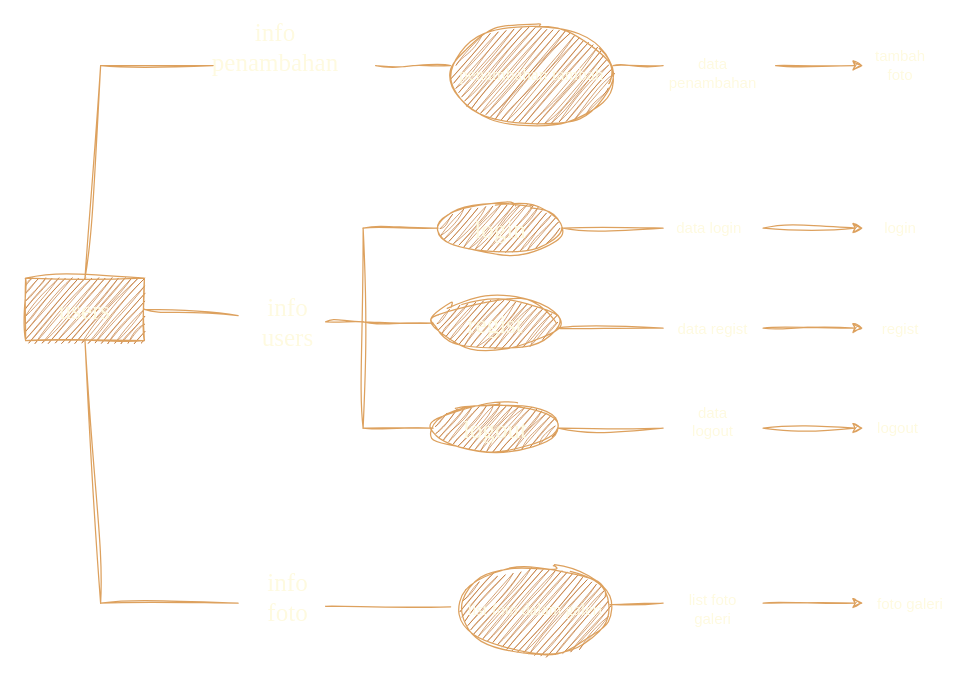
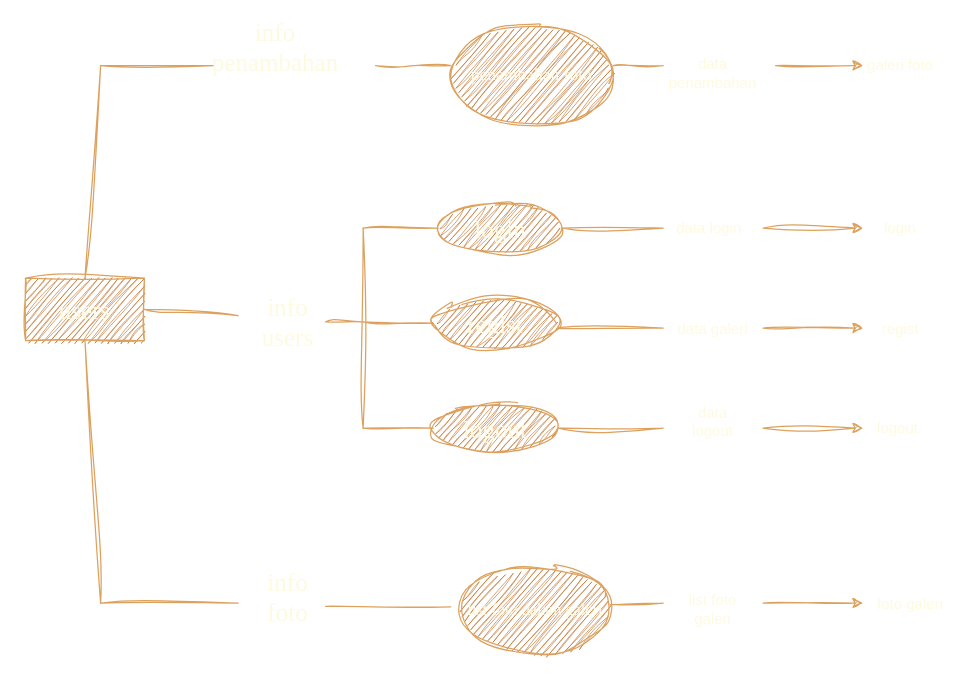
  <mxCell id="0" />
  <mxCell id="1" parent="0" />
  <mxCell id="2" value="users" style="rounded=0;whiteSpace=wrap;html=1;hachureGap=4;fontFamily=Architects Daughter;fontSource=https%3A%2F%2Ffonts.googleapis.com%2Fcss%3Ffamily%3DArchitects%2BDaughter;fontSize=20;sketch=1;curveFitting=1;jiggle=2;labelBackgroundColor=none;fillColor=#BC6C25;strokeColor=#DDA15E;fontColor=#FEFAE0;" vertex="1" parent="1"><mxGeometry x="20" y="222" width="95" height="50" as="geometry" /></mxCell>
  <mxCell id="3" value="info users" style="text;html=1;strokeColor=none;fillColor=none;align=center;verticalAlign=middle;whiteSpace=wrap;rounded=0;fontSize=20;fontFamily=Architects Daughter;sketch=1;curveFitting=1;jiggle=2;labelBackgroundColor=none;fontColor=#FEFAE0;" vertex="1" parent="1"><mxGeometry x="200" y="242" width="60" height="30" as="geometry" /></mxCell>
  <mxCell id="4" value="info penambahan" style="text;html=1;strokeColor=none;fillColor=none;align=center;verticalAlign=middle;whiteSpace=wrap;rounded=0;fontSize=20;fontFamily=Architects Daughter;sketch=1;curveFitting=1;jiggle=2;labelBackgroundColor=none;fontColor=#FEFAE0;" vertex="1" parent="1"><mxGeometry x="190" y="22" width="60" height="30" as="geometry" /></mxCell>
  <mxCell id="5" value="info foto" style="text;html=1;strokeColor=none;fillColor=none;align=center;verticalAlign=middle;whiteSpace=wrap;rounded=0;fontSize=20;fontFamily=Architects Daughter;sketch=1;curveFitting=1;jiggle=2;labelBackgroundColor=none;fontColor=#FEFAE0;" vertex="1" parent="1"><mxGeometry x="200" y="462" width="60" height="30" as="geometry" /></mxCell>
- <mxCell id="6" value="penambahan tambah" style="ellipse;whiteSpace=wrap;html=1;hachureGap=4;fontFamily=Architects Daughter;fontSource=https%3A%2F%2Ffonts.googleapis.com%2Fcss%3Ffamily%3DArchitects%2BDaughter;fontSize=14;sketch=1;curveFitting=1;jiggle=2;labelBackgroundColor=none;fillColor=#BC6C25;strokeColor=#DDA15E;fontColor=#FEFAE0;" vertex="1" parent="1"><mxGeometry x="360" y="20" width="130" height="80" as="geometry" /></mxCell>
+ <mxCell id="6" value="penambahan foto" style="ellipse;whiteSpace=wrap;html=1;hachureGap=4;fontFamily=Architects Daughter;fontSource=https%3A%2F%2Ffonts.googleapis.com%2Fcss%3Ffamily%3DArchitects%2BDaughter;fontSize=14;sketch=1;curveFitting=1;jiggle=2;labelBackgroundColor=none;fillColor=#BC6C25;strokeColor=#DDA15E;fontColor=#FEFAE0;" vertex="1" parent="1"><mxGeometry x="360" y="20" width="130" height="80" as="geometry" /></mxCell>
  <mxCell id="7" value="list foto dalam galeri" style="ellipse;whiteSpace=wrap;html=1;hachureGap=4;fontFamily=Architects Daughter;fontSource=https%3A%2F%2Ffonts.googleapis.com%2Fcss%3Ffamily%3DArchitects%2BDaughter;fontSize=13;sketch=1;curveFitting=1;jiggle=2;labelBackgroundColor=none;fillColor=#BC6C25;strokeColor=#DDA15E;fontColor=#FEFAE0;" vertex="1" parent="1"><mxGeometry x="368" y="452" width="120" height="70" as="geometry" /></mxCell>
  <mxCell id="8" value="login" style="ellipse;whiteSpace=wrap;html=1;hachureGap=4;fontFamily=Architects Daughter;fontSource=https%3A%2F%2Ffonts.googleapis.com%2Fcss%3Ffamily%3DArchitects%2BDaughter;fontSize=20;sketch=1;curveFitting=1;jiggle=2;labelBackgroundColor=none;fillColor=#BC6C25;strokeColor=#DDA15E;fontColor=#FEFAE0;" vertex="1" parent="1"><mxGeometry x="350" y="162" width="100" height="40" as="geometry" /></mxCell>
  <mxCell id="9" value="regist" style="ellipse;whiteSpace=wrap;html=1;hachureGap=4;fontFamily=Architects Daughter;fontSource=https%3A%2F%2Ffonts.googleapis.com%2Fcss%3Ffamily%3DArchitects%2BDaughter;fontSize=20;sketch=1;curveFitting=1;jiggle=2;labelBackgroundColor=none;fillColor=#BC6C25;strokeColor=#DDA15E;fontColor=#FEFAE0;" vertex="1" parent="1"><mxGeometry x="346" y="238" width="100" height="40" as="geometry" /></mxCell>
  <mxCell id="10" value="logout" style="ellipse;whiteSpace=wrap;html=1;hachureGap=4;fontFamily=Architects Daughter;fontSource=https%3A%2F%2Ffonts.googleapis.com%2Fcss%3Ffamily%3DArchitects%2BDaughter;fontSize=20;sketch=1;curveFitting=1;jiggle=2;labelBackgroundColor=none;fillColor=#BC6C25;strokeColor=#DDA15E;fontColor=#FEFAE0;" vertex="1" parent="1"><mxGeometry x="346" y="322" width="100" height="40" as="geometry" /></mxCell>
  <mxCell id="11" value="" style="endArrow=none;html=1;rounded=0;exitX=0.5;exitY=0;exitDx=0;exitDy=0;sketch=1;curveFitting=1;jiggle=2;labelBackgroundColor=none;strokeColor=#DDA15E;fontColor=default;" edge="1" parent="1" source="2"><mxGeometry width="50" height="50" relative="1" as="geometry"><mxPoint x="420" y="242" as="sourcePoint" /><mxPoint x="80" y="52" as="targetPoint" /></mxGeometry></mxCell>
  <mxCell id="12" value="" style="endArrow=none;html=1;rounded=0;sketch=1;curveFitting=1;jiggle=2;labelBackgroundColor=none;strokeColor=#DDA15E;fontColor=default;" edge="1" parent="1"><mxGeometry width="50" height="50" relative="1" as="geometry"><mxPoint x="80" y="52" as="sourcePoint" /><mxPoint x="170" y="52" as="targetPoint" /></mxGeometry></mxCell>
  <mxCell id="13" value="" style="endArrow=none;html=1;rounded=0;entryX=0.5;entryY=1;entryDx=0;entryDy=0;sketch=1;curveFitting=1;jiggle=2;labelBackgroundColor=none;strokeColor=#DDA15E;fontColor=default;" edge="1" parent="1" target="2"><mxGeometry width="50" height="50" relative="1" as="geometry"><mxPoint x="80" y="482" as="sourcePoint" /><mxPoint x="310" y="332" as="targetPoint" /></mxGeometry></mxCell>
  <mxCell id="14" value="" style="endArrow=none;html=1;rounded=0;sketch=1;curveFitting=1;jiggle=2;labelBackgroundColor=none;strokeColor=#DDA15E;fontColor=default;" edge="1" parent="1"><mxGeometry width="50" height="50" relative="1" as="geometry"><mxPoint x="80" y="482" as="sourcePoint" /><mxPoint x="190" y="482" as="targetPoint" /></mxGeometry></mxCell>
  <mxCell id="15" value="" style="endArrow=none;html=1;rounded=0;exitX=1;exitY=0.5;exitDx=0;exitDy=0;sketch=1;curveFitting=1;jiggle=2;labelBackgroundColor=none;strokeColor=#DDA15E;fontColor=default;" edge="1" parent="1" source="2"><mxGeometry width="50" height="50" relative="1" as="geometry"><mxPoint x="260" y="452" as="sourcePoint" /><mxPoint x="190" y="252" as="targetPoint" /></mxGeometry></mxCell>
  <mxCell id="16" value="" style="endArrow=none;html=1;rounded=0;sketch=1;curveFitting=1;jiggle=2;labelBackgroundColor=none;strokeColor=#DDA15E;fontColor=default;" edge="1" parent="1"><mxGeometry width="50" height="50" relative="1" as="geometry"><mxPoint x="300" y="52" as="sourcePoint" /><mxPoint x="360" y="52" as="targetPoint" /><Array as="points"><mxPoint x="330" y="52" /></Array></mxGeometry></mxCell>
  <mxCell id="17" value="" style="endArrow=none;html=1;rounded=0;exitX=1;exitY=0.75;exitDx=0;exitDy=0;sketch=1;curveFitting=1;jiggle=2;labelBackgroundColor=none;strokeColor=#DDA15E;fontColor=default;" edge="1" parent="1" source="5"><mxGeometry width="50" height="50" relative="1" as="geometry"><mxPoint x="260" y="512" as="sourcePoint" /><mxPoint x="360" y="485" as="targetPoint" /></mxGeometry></mxCell>
  <mxCell id="18" value="" style="endArrow=none;html=1;rounded=0;exitX=1;exitY=0.5;exitDx=0;exitDy=0;sketch=1;curveFitting=1;jiggle=2;labelBackgroundColor=none;strokeColor=#DDA15E;fontColor=default;" edge="1" parent="1" source="3"><mxGeometry width="50" height="50" relative="1" as="geometry"><mxPoint x="260" y="312" as="sourcePoint" /><mxPoint x="290" y="257" as="targetPoint" /></mxGeometry></mxCell>
  <mxCell id="19" value="" style="endArrow=none;html=1;rounded=0;sketch=1;curveFitting=1;jiggle=2;labelBackgroundColor=none;strokeColor=#DDA15E;fontColor=default;" edge="1" parent="1"><mxGeometry width="50" height="50" relative="1" as="geometry"><mxPoint x="290" y="342" as="sourcePoint" /><mxPoint x="290" y="182" as="targetPoint" /></mxGeometry></mxCell>
  <mxCell id="20" value="" style="endArrow=none;html=1;rounded=0;entryX=0;entryY=0.5;entryDx=0;entryDy=0;sketch=1;curveFitting=1;jiggle=2;labelBackgroundColor=none;strokeColor=#DDA15E;fontColor=default;" edge="1" parent="1" target="8"><mxGeometry width="50" height="50" relative="1" as="geometry"><mxPoint x="290" y="182" as="sourcePoint" /><mxPoint x="310" y="262" as="targetPoint" /></mxGeometry></mxCell>
  <mxCell id="21" value="" style="endArrow=none;html=1;rounded=0;entryX=0;entryY=0.5;entryDx=0;entryDy=0;sketch=1;curveFitting=1;jiggle=2;labelBackgroundColor=none;strokeColor=#DDA15E;fontColor=default;" edge="1" parent="1" target="9"><mxGeometry width="50" height="50" relative="1" as="geometry"><mxPoint x="290" y="257" as="sourcePoint" /><mxPoint x="340" y="257" as="targetPoint" /></mxGeometry></mxCell>
  <mxCell id="22" value="" style="endArrow=none;html=1;rounded=0;entryX=0;entryY=0.5;entryDx=0;entryDy=0;sketch=1;curveFitting=1;jiggle=2;labelBackgroundColor=none;strokeColor=#DDA15E;fontColor=default;" edge="1" parent="1" target="10"><mxGeometry width="50" height="50" relative="1" as="geometry"><mxPoint x="290" y="342" as="sourcePoint" /><mxPoint x="330" y="262" as="targetPoint" /></mxGeometry></mxCell>
  <mxCell id="23" value="data penambahan" style="text;html=1;strokeColor=none;fillColor=none;align=center;verticalAlign=middle;whiteSpace=wrap;rounded=0;sketch=1;curveFitting=1;jiggle=2;labelBackgroundColor=none;fontColor=#FEFAE0;" vertex="1" parent="1"><mxGeometry x="540" y="43" width="60" height="30" as="geometry" /></mxCell>
  <mxCell id="24" value="data login" style="text;html=1;strokeColor=none;fillColor=none;align=center;verticalAlign=middle;whiteSpace=wrap;rounded=0;sketch=1;curveFitting=1;jiggle=2;labelBackgroundColor=none;fontColor=#FEFAE0;" vertex="1" parent="1"><mxGeometry x="537" y="167" width="60" height="30" as="geometry" /></mxCell>
- <mxCell id="25" value="data regist" style="text;html=1;strokeColor=none;fillColor=none;align=center;verticalAlign=middle;whiteSpace=wrap;rounded=0;sketch=1;curveFitting=1;jiggle=2;labelBackgroundColor=none;fontColor=#FEFAE0;" vertex="1" parent="1"><mxGeometry x="540" y="248" width="60" height="30" as="geometry" /></mxCell>
+ <mxCell id="25" value="data galeri" style="text;html=1;strokeColor=none;fillColor=none;align=center;verticalAlign=middle;whiteSpace=wrap;rounded=0;sketch=1;curveFitting=1;jiggle=2;labelBackgroundColor=none;fontColor=#FEFAE0;" vertex="1" parent="1"><mxGeometry x="540" y="248" width="60" height="30" as="geometry" /></mxCell>
  <mxCell id="26" value="data logout" style="text;html=1;strokeColor=none;fillColor=none;align=center;verticalAlign=middle;whiteSpace=wrap;rounded=0;sketch=1;curveFitting=1;jiggle=2;labelBackgroundColor=none;fontColor=#FEFAE0;" vertex="1" parent="1"><mxGeometry x="540" y="322" width="60" height="30" as="geometry" /></mxCell>
  <mxCell id="27" value="list foto galeri" style="text;html=1;strokeColor=none;fillColor=none;align=center;verticalAlign=middle;whiteSpace=wrap;rounded=0;sketch=1;curveFitting=1;jiggle=2;labelBackgroundColor=none;fontColor=#FEFAE0;" vertex="1" parent="1"><mxGeometry x="540" y="472" width="60" height="30" as="geometry" /></mxCell>
  <mxCell id="28" value="" style="endArrow=none;html=1;rounded=0;exitX=1;exitY=0.4;exitDx=0;exitDy=0;exitPerimeter=0;sketch=1;curveFitting=1;jiggle=2;labelBackgroundColor=none;strokeColor=#DDA15E;fontColor=default;" edge="1" parent="1" source="6"><mxGeometry width="50" height="50" relative="1" as="geometry"><mxPoint x="310" y="232" as="sourcePoint" /><mxPoint x="530" y="52" as="targetPoint" /></mxGeometry></mxCell>
  <mxCell id="29" value="" style="endArrow=none;html=1;rounded=0;exitX=1;exitY=0.5;exitDx=0;exitDy=0;sketch=1;curveFitting=1;jiggle=2;labelBackgroundColor=none;strokeColor=#DDA15E;fontColor=default;" edge="1" parent="1" source="8"><mxGeometry width="50" height="50" relative="1" as="geometry"><mxPoint x="320" y="232" as="sourcePoint" /><mxPoint x="530" y="182" as="targetPoint" /></mxGeometry></mxCell>
  <mxCell id="30" value="" style="endArrow=none;html=1;rounded=0;exitX=0.99;exitY=0.603;exitDx=0;exitDy=0;exitPerimeter=0;sketch=1;curveFitting=1;jiggle=2;labelBackgroundColor=none;strokeColor=#DDA15E;fontColor=default;" edge="1" parent="1" source="9"><mxGeometry width="50" height="50" relative="1" as="geometry"><mxPoint x="450" y="262" as="sourcePoint" /><mxPoint x="530" y="262" as="targetPoint" /></mxGeometry></mxCell>
  <mxCell id="31" value="" style="endArrow=none;html=1;rounded=0;exitX=1;exitY=0.5;exitDx=0;exitDy=0;sketch=1;curveFitting=1;jiggle=2;labelBackgroundColor=none;strokeColor=#DDA15E;fontColor=default;" edge="1" parent="1" source="10"><mxGeometry width="50" height="50" relative="1" as="geometry"><mxPoint x="290" y="242" as="sourcePoint" /><mxPoint x="530" y="342" as="targetPoint" /></mxGeometry></mxCell>
  <mxCell id="32" value="" style="endArrow=none;html=1;rounded=0;exitX=0.995;exitY=0.445;exitDx=0;exitDy=0;exitPerimeter=0;sketch=1;curveFitting=1;jiggle=2;labelBackgroundColor=none;strokeColor=#DDA15E;fontColor=default;" edge="1" parent="1" source="7"><mxGeometry width="50" height="50" relative="1" as="geometry"><mxPoint x="490" y="482" as="sourcePoint" /><mxPoint x="530" y="482" as="targetPoint" /></mxGeometry></mxCell>
  <mxCell id="33" value="" style="endArrow=classic;html=1;rounded=0;sketch=1;curveFitting=1;jiggle=2;labelBackgroundColor=none;strokeColor=#DDA15E;fontColor=default;" edge="1" parent="1"><mxGeometry width="50" height="50" relative="1" as="geometry"><mxPoint x="620" y="52" as="sourcePoint" /><mxPoint x="690" y="52" as="targetPoint" /></mxGeometry></mxCell>
  <mxCell id="34" value="" style="endArrow=classic;html=1;rounded=0;sketch=1;curveFitting=1;jiggle=2;labelBackgroundColor=none;strokeColor=#DDA15E;fontColor=default;" edge="1" parent="1"><mxGeometry width="50" height="50" relative="1" as="geometry"><mxPoint x="610" y="182" as="sourcePoint" /><mxPoint x="690" y="182" as="targetPoint" /></mxGeometry></mxCell>
  <mxCell id="35" value="" style="endArrow=classic;html=1;rounded=0;sketch=1;curveFitting=1;jiggle=2;labelBackgroundColor=none;strokeColor=#DDA15E;fontColor=default;" edge="1" parent="1"><mxGeometry width="50" height="50" relative="1" as="geometry"><mxPoint x="610" y="262" as="sourcePoint" /><mxPoint x="690" y="262" as="targetPoint" /></mxGeometry></mxCell>
  <mxCell id="36" value="" style="endArrow=classic;html=1;rounded=0;sketch=1;curveFitting=1;jiggle=2;labelBackgroundColor=none;strokeColor=#DDA15E;fontColor=default;" edge="1" parent="1"><mxGeometry width="50" height="50" relative="1" as="geometry"><mxPoint x="610" y="342" as="sourcePoint" /><mxPoint x="690" y="342" as="targetPoint" /></mxGeometry></mxCell>
  <mxCell id="37" value="" style="endArrow=classic;html=1;rounded=0;sketch=1;curveFitting=1;jiggle=2;labelBackgroundColor=none;strokeColor=#DDA15E;fontColor=default;" edge="1" parent="1"><mxGeometry width="50" height="50" relative="1" as="geometry"><mxPoint x="610" y="482" as="sourcePoint" /><mxPoint x="690" y="482" as="targetPoint" /></mxGeometry></mxCell>
- <mxCell id="38" value="tambah foto" style="text;html=1;strokeColor=none;fillColor=none;align=center;verticalAlign=middle;whiteSpace=wrap;rounded=0;sketch=1;curveFitting=1;jiggle=2;labelBackgroundColor=none;fontColor=#FEFAE0;" vertex="1" parent="1"><mxGeometry x="690" y="37" width="60" height="30" as="geometry" /></mxCell>
+ <mxCell id="38" value="galeri foto" style="text;html=1;strokeColor=none;fillColor=none;align=center;verticalAlign=middle;whiteSpace=wrap;rounded=0;sketch=1;curveFitting=1;jiggle=2;labelBackgroundColor=none;fontColor=#FEFAE0;" vertex="1" parent="1"><mxGeometry x="690" y="37" width="60" height="30" as="geometry" /></mxCell>
  <mxCell id="39" value="login" style="text;html=1;strokeColor=none;fillColor=none;align=center;verticalAlign=middle;whiteSpace=wrap;rounded=0;sketch=1;curveFitting=1;jiggle=2;labelBackgroundColor=none;fontColor=#FEFAE0;" vertex="1" parent="1"><mxGeometry x="690" y="167" width="60" height="30" as="geometry" /></mxCell>
  <mxCell id="40" value="regist" style="text;html=1;strokeColor=none;fillColor=none;align=center;verticalAlign=middle;whiteSpace=wrap;rounded=0;sketch=1;curveFitting=1;jiggle=2;labelBackgroundColor=none;fontColor=#FEFAE0;" vertex="1" parent="1"><mxGeometry x="690" y="248" width="60" height="30" as="geometry" /></mxCell>
  <mxCell id="41" value="logout" style="text;html=1;strokeColor=none;fillColor=none;align=center;verticalAlign=middle;whiteSpace=wrap;rounded=0;sketch=1;curveFitting=1;jiggle=2;labelBackgroundColor=none;fontColor=#FEFAE0;" vertex="1" parent="1"><mxGeometry x="688" y="327" width="60" height="30" as="geometry" /></mxCell>
  <mxCell id="42" value="foto galeri" style="text;html=1;strokeColor=none;fillColor=none;align=center;verticalAlign=middle;whiteSpace=wrap;rounded=0;sketch=1;curveFitting=1;jiggle=2;labelBackgroundColor=none;fontColor=#FEFAE0;" vertex="1" parent="1"><mxGeometry x="698" y="468" width="60" height="30" as="geometry" /></mxCell>
